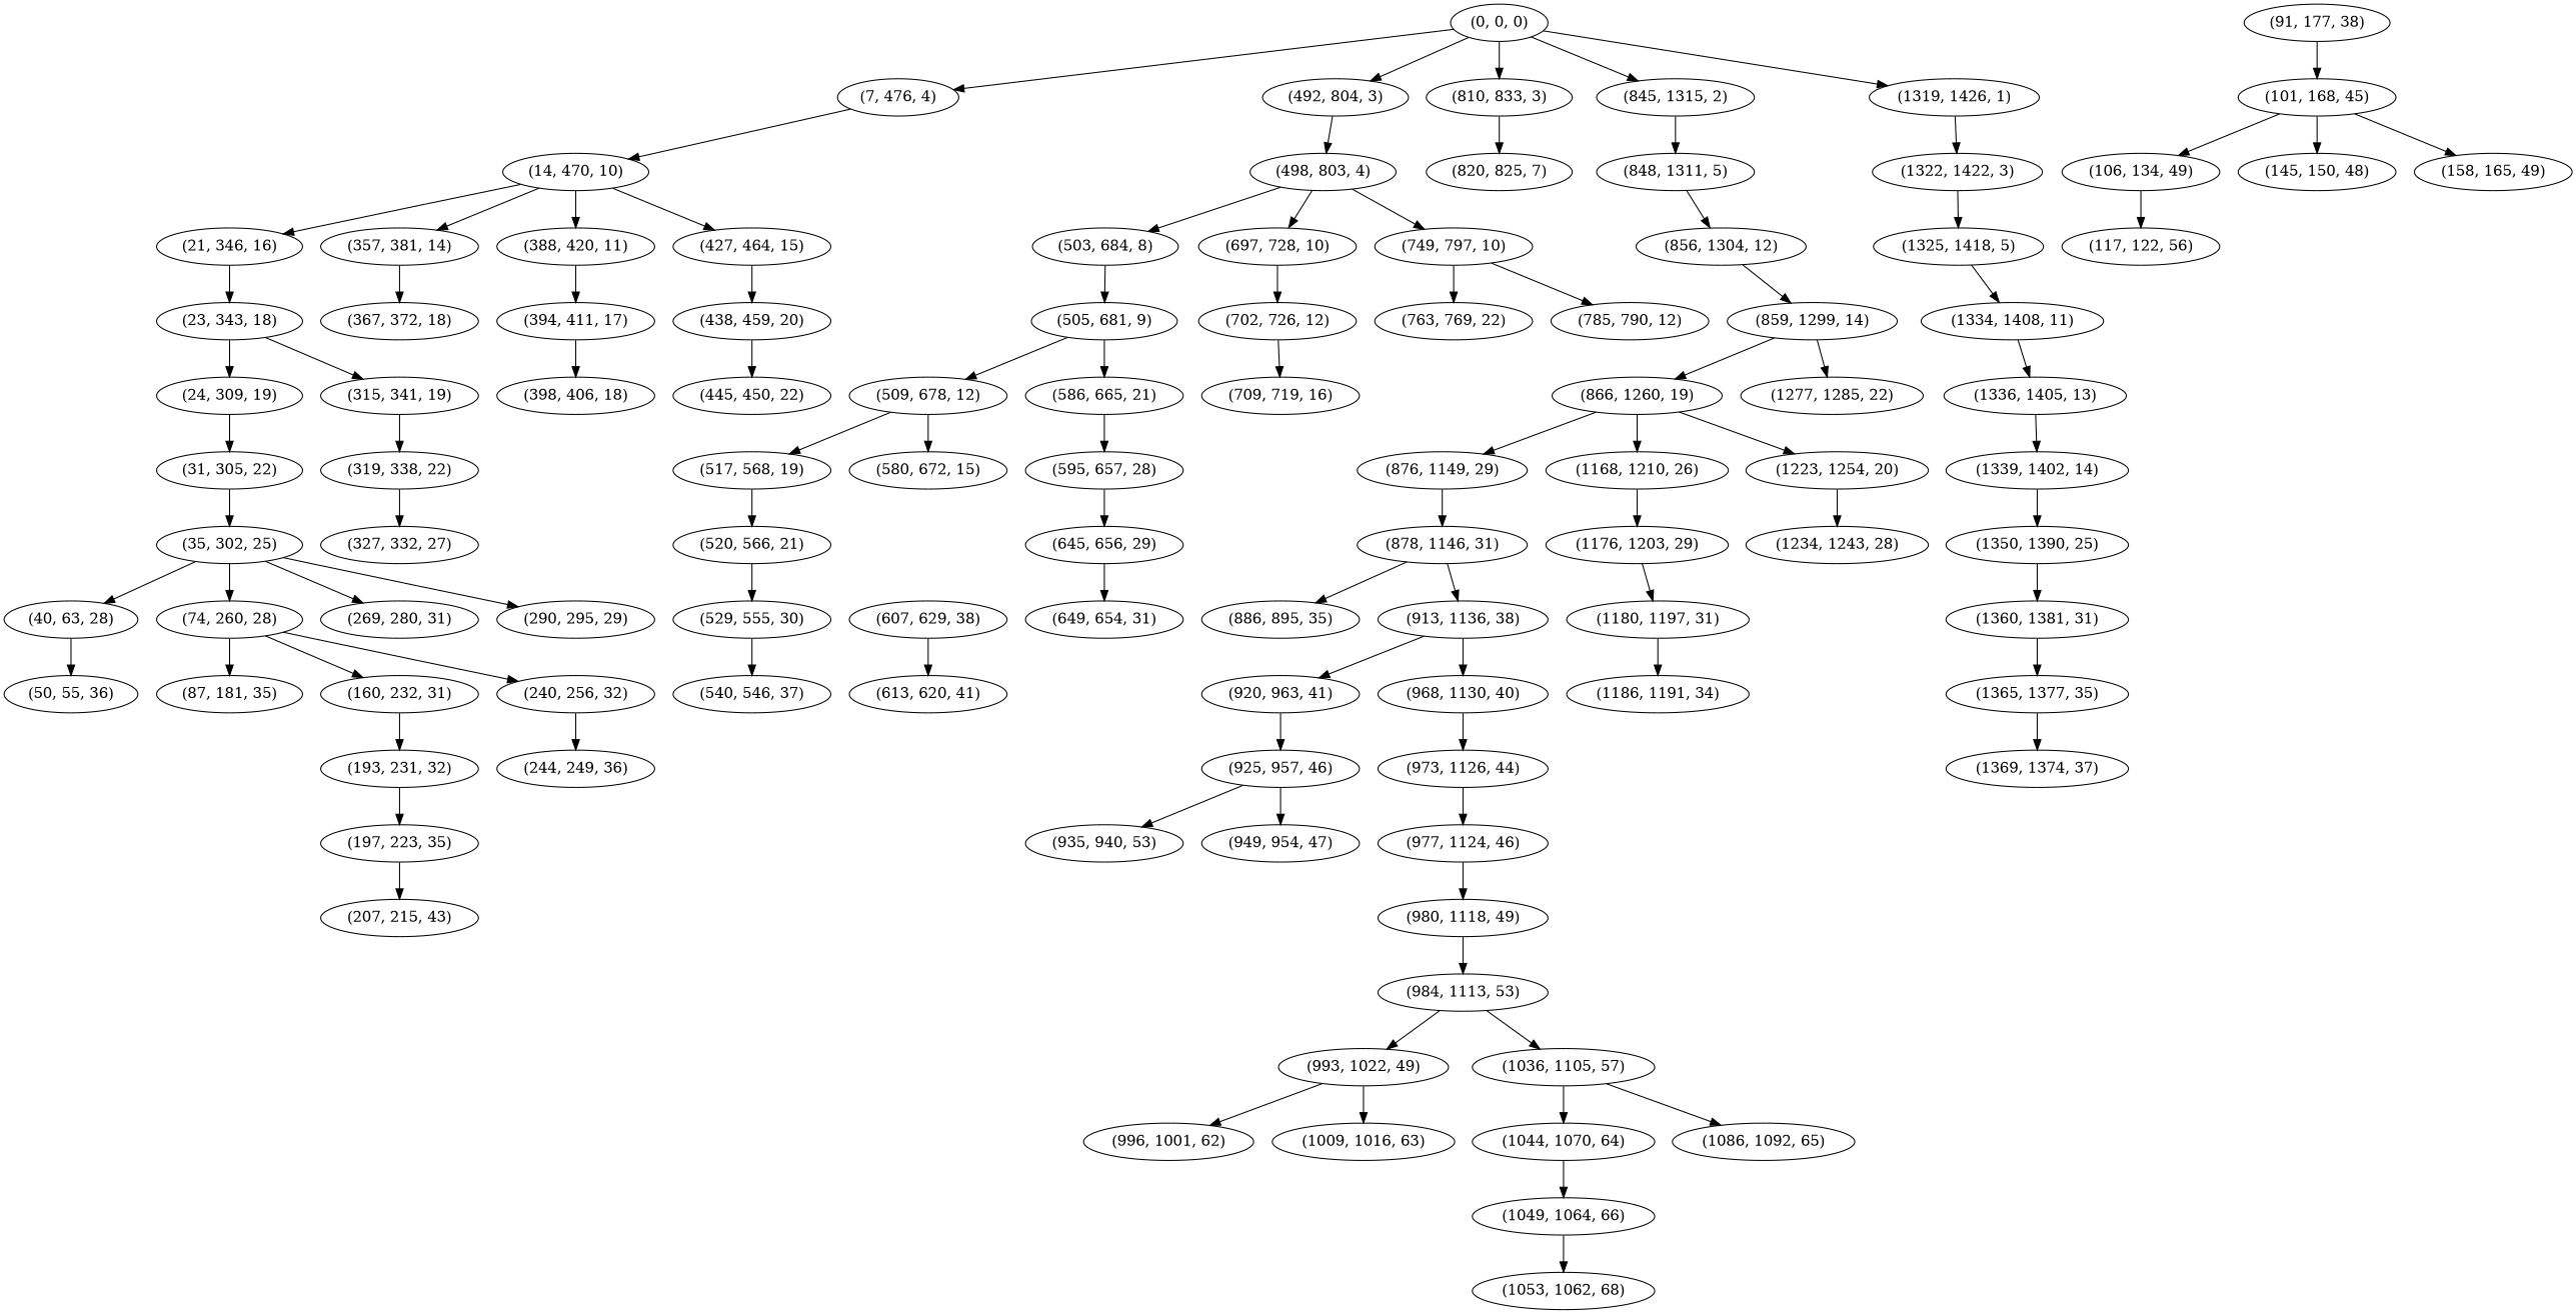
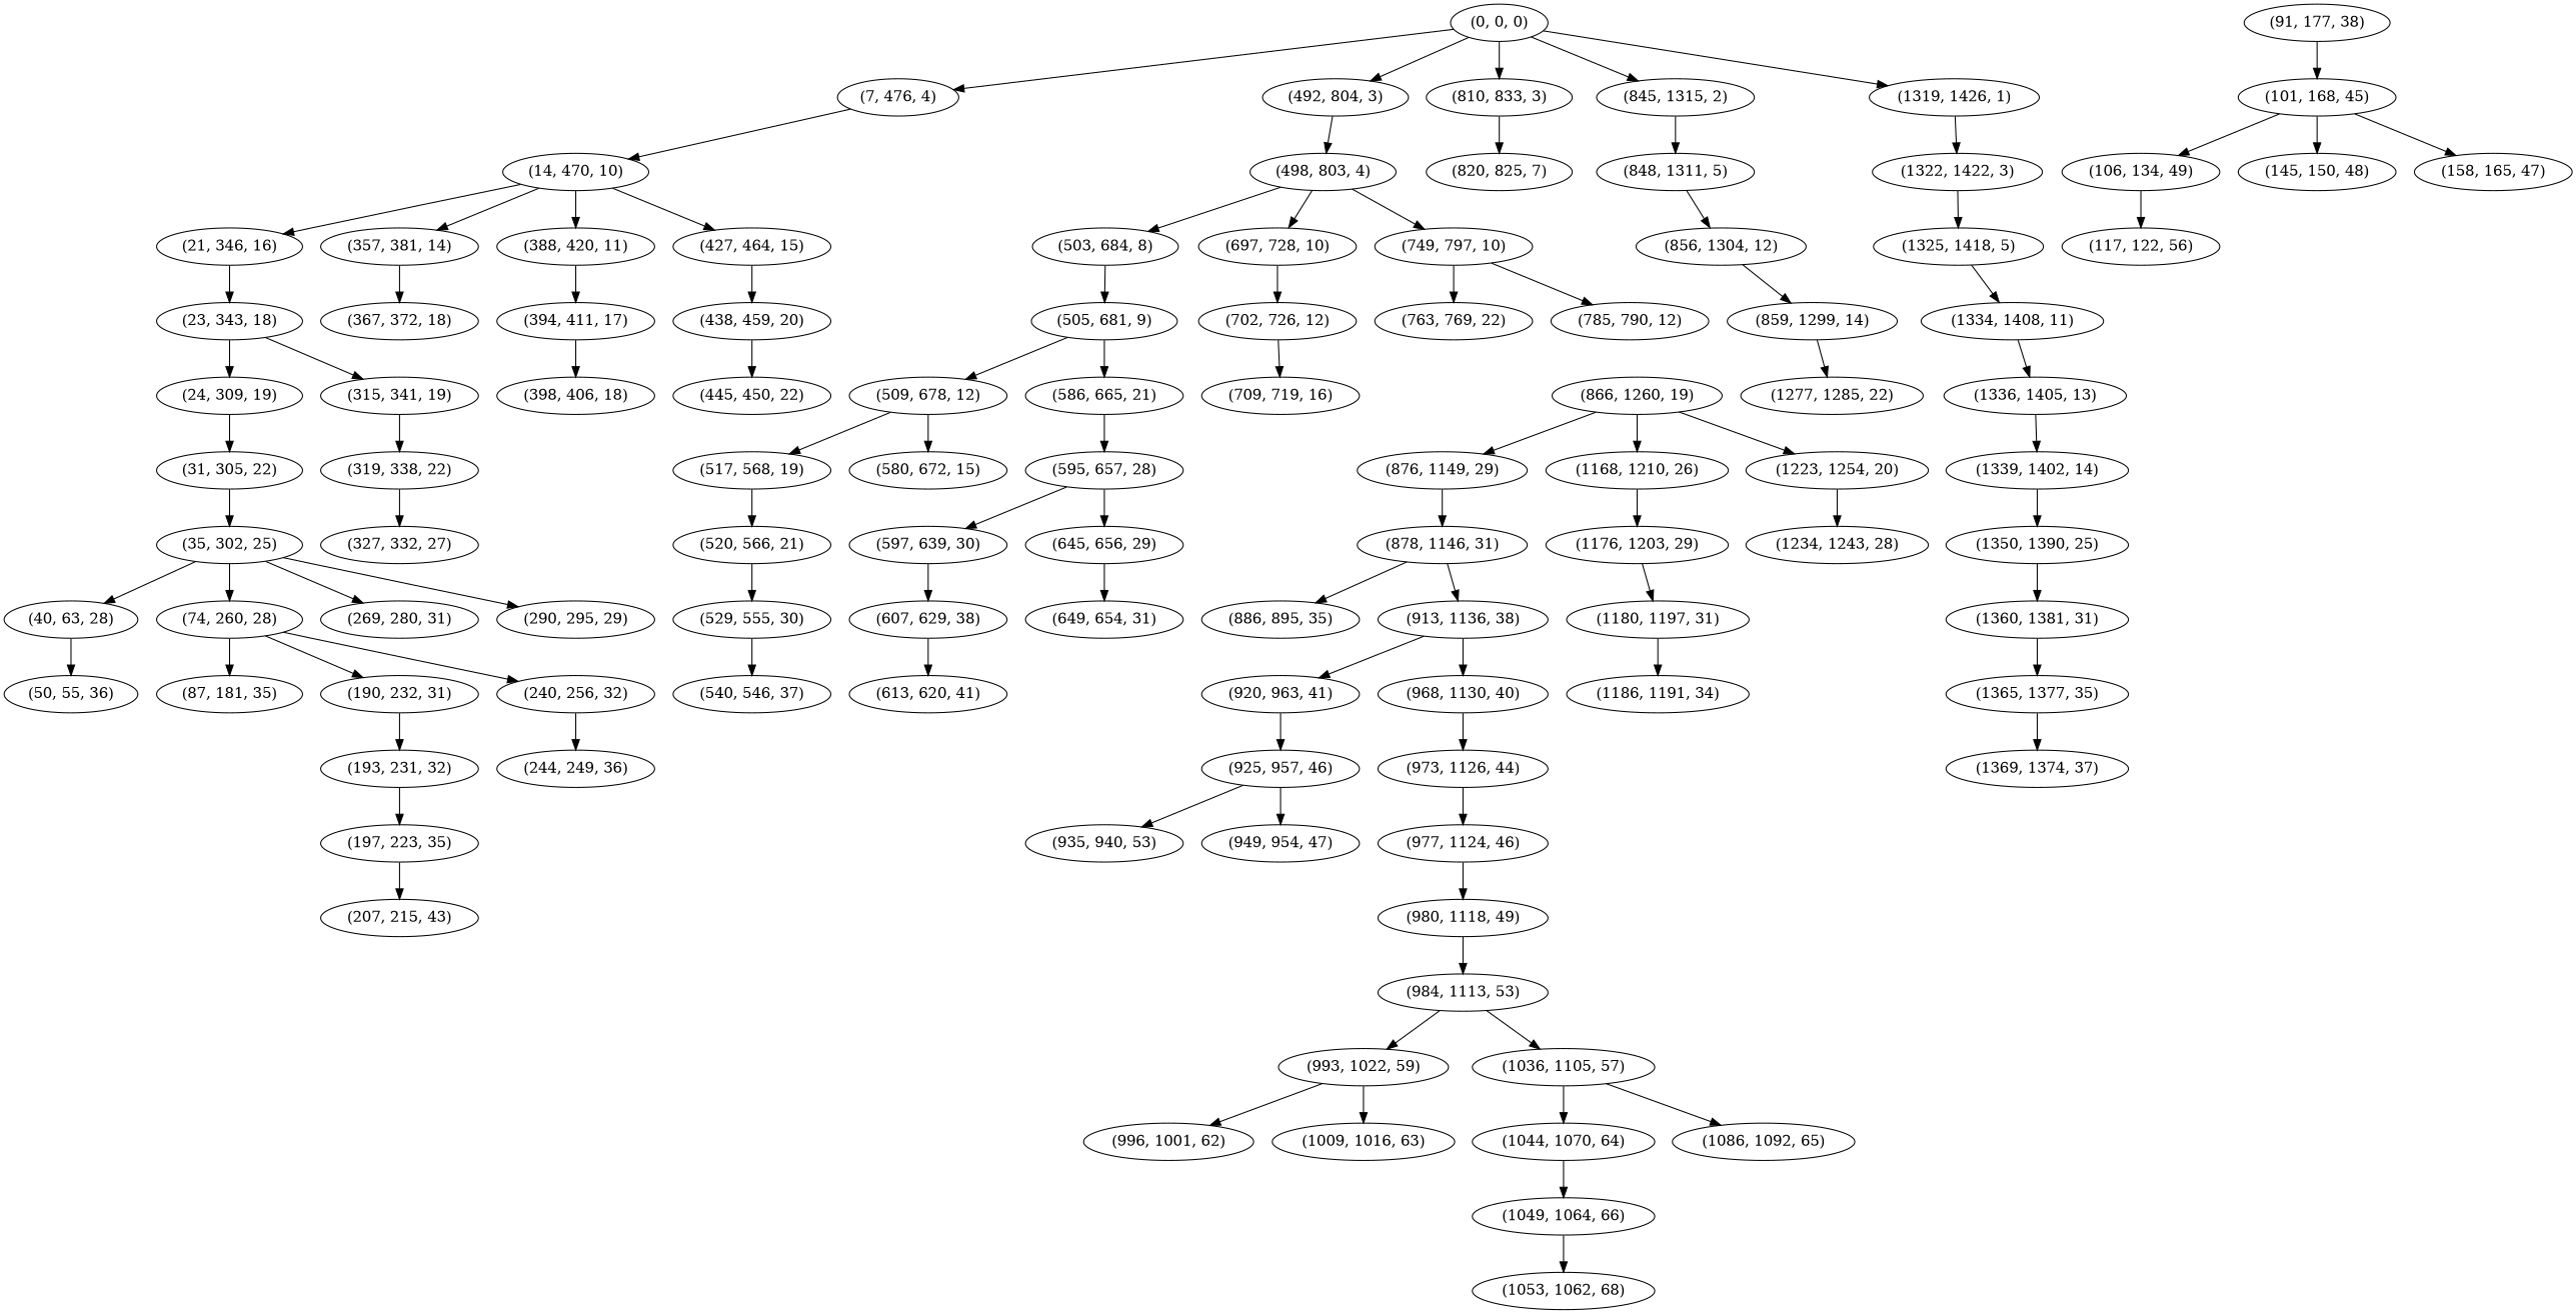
  digraph {
    "(0, 0, 0)"
    "(7, 476, 4)"
    "(492, 804, 3)"
    "(810, 833, 3)"
    "(845, 1315, 2)"
    "(1319, 1426, 1)"
    "(14, 470, 10)"
    "(498, 803, 4)"
    "(820, 825, 7)"
    "(848, 1311, 5)"
    "(1322, 1422, 3)"
    "(21, 346, 16)"
    "(357, 381, 14)"
    "(388, 420, 11)"
    "(427, 464, 15)"
    "(23, 343, 18)"
    "(367, 372, 18)"
    "(394, 411, 17)"
    "(438, 459, 20)"
    "(24, 309, 19)"
    "(315, 341, 19)"
    "(31, 305, 22)"
    "(319, 338, 22)"
    "(35, 302, 25)"
    "(40, 63, 28)"
    "(74, 260, 28)"
    "(269, 280, 31)"
    "(290, 295, 29)"
    "(50, 55, 36)"
    "(87, 181, 35)"
-   "(190, 232, 31)" [label="(160, 232, 31)"]
+   "(190, 232, 31)"
    "(240, 256, 32)"
    "(193, 231, 32)"
    "(244, 249, 36)"
    "(91, 177, 38)"
    "(101, 168, 45)"
    "(106, 134, 49)"
    "(145, 150, 48)"
-   "(158, 165, 47)" [label="(158, 165, 49)"]
+   "(158, 165, 47)"
    "(117, 122, 56)"
    "(197, 223, 35)"
    "(207, 215, 43)"
    "(327, 332, 27)"
    "(398, 406, 18)"
    "(445, 450, 22)"
    "(503, 684, 8)"
    "(697, 728, 10)"
    "(749, 797, 10)"
    "(505, 681, 9)"
    "(702, 726, 12)"
    "(763, 769, 22)"
    "(785, 790, 12)"
    "(509, 678, 12)"
    "(586, 665, 21)"
    "(517, 568, 19)"
    "(580, 672, 15)"
    "(520, 566, 21)"
    "(529, 555, 30)"
    "(540, 546, 37)"
    "(595, 657, 28)"
+   "(597, 639, 30)"
    "(645, 656, 29)"
    "(607, 629, 38)"
    "(649, 654, 31)"
    "(613, 620, 41)"
    "(709, 719, 16)"
    "(856, 1304, 12)"
    "(859, 1299, 14)"
    "(866, 1260, 19)"
    "(1277, 1285, 22)"
    "(876, 1149, 29)"
    "(1168, 1210, 26)"
    "(1223, 1254, 20)"
    "(878, 1146, 31)"
    "(1176, 1203, 29)"
    "(1234, 1243, 28)"
    "(886, 895, 35)"
    "(913, 1136, 38)"
    "(920, 963, 41)"
    "(968, 1130, 40)"
    "(925, 957, 46)"
    "(973, 1126, 44)"
    "(935, 940, 53)"
    "(949, 954, 47)"
    "(977, 1124, 46)"
    "(980, 1118, 49)"
    "(984, 1113, 53)"
-   "(993, 1022, 59)" [label="(993, 1022, 49)"]
+   "(993, 1022, 59)"
    "(1036, 1105, 57)"
    "(996, 1001, 62)"
    "(1009, 1016, 63)"
    "(1044, 1070, 64)"
    "(1086, 1092, 65)"
    "(1049, 1064, 66)"
    "(1053, 1062, 68)"
    "(1180, 1197, 31)"
    "(1186, 1191, 34)"
    "(1325, 1418, 5)"
    "(1334, 1408, 11)"
    "(1336, 1405, 13)"
    "(1339, 1402, 14)"
    "(1350, 1390, 25)"
    "(1360, 1381, 31)"
    "(1365, 1377, 35)"
    "(1369, 1374, 37)"
    "(0, 0, 0)" -> "(7, 476, 4)"
    "(0, 0, 0)" -> "(492, 804, 3)"
    "(0, 0, 0)" -> "(810, 833, 3)"
    "(0, 0, 0)" -> "(845, 1315, 2)"
    "(0, 0, 0)" -> "(1319, 1426, 1)"
    "(7, 476, 4)" -> "(14, 470, 10)"
    "(492, 804, 3)" -> "(498, 803, 4)"
    "(810, 833, 3)" -> "(820, 825, 7)"
    "(845, 1315, 2)" -> "(848, 1311, 5)"
    "(1319, 1426, 1)" -> "(1322, 1422, 3)"
    "(14, 470, 10)" -> "(21, 346, 16)"
    "(14, 470, 10)" -> "(357, 381, 14)"
    "(14, 470, 10)" -> "(388, 420, 11)"
    "(14, 470, 10)" -> "(427, 464, 15)"
    "(498, 803, 4)" -> "(503, 684, 8)"
    "(498, 803, 4)" -> "(697, 728, 10)"
    "(498, 803, 4)" -> "(749, 797, 10)"
    "(848, 1311, 5)" -> "(856, 1304, 12)"
    "(1322, 1422, 3)" -> "(1325, 1418, 5)"
    "(21, 346, 16)" -> "(23, 343, 18)"
    "(357, 381, 14)" -> "(367, 372, 18)"
    "(388, 420, 11)" -> "(394, 411, 17)"
    "(427, 464, 15)" -> "(438, 459, 20)"
    "(23, 343, 18)" -> "(24, 309, 19)"
    "(23, 343, 18)" -> "(315, 341, 19)"
    "(394, 411, 17)" -> "(398, 406, 18)"
    "(438, 459, 20)" -> "(445, 450, 22)"
    "(24, 309, 19)" -> "(31, 305, 22)"
    "(315, 341, 19)" -> "(319, 338, 22)"
    "(31, 305, 22)" -> "(35, 302, 25)"
    "(319, 338, 22)" -> "(327, 332, 27)"
    "(35, 302, 25)" -> "(40, 63, 28)"
    "(35, 302, 25)" -> "(74, 260, 28)"
    "(35, 302, 25)" -> "(269, 280, 31)"
    "(35, 302, 25)" -> "(290, 295, 29)"
    "(40, 63, 28)" -> "(50, 55, 36)"
    "(74, 260, 28)" -> "(87, 181, 35)"
    "(74, 260, 28)" -> "(190, 232, 31)"
    "(74, 260, 28)" -> "(240, 256, 32)"
    "(190, 232, 31)" -> "(193, 231, 32)"
    "(240, 256, 32)" -> "(244, 249, 36)"
    "(193, 231, 32)" -> "(197, 223, 35)"
    "(91, 177, 38)" -> "(101, 168, 45)"
    "(101, 168, 45)" -> "(106, 134, 49)"
    "(101, 168, 45)" -> "(145, 150, 48)"
    "(101, 168, 45)" -> "(158, 165, 47)"
    "(106, 134, 49)" -> "(117, 122, 56)"
    "(197, 223, 35)" -> "(207, 215, 43)"
    "(503, 684, 8)" -> "(505, 681, 9)"
    "(697, 728, 10)" -> "(702, 726, 12)"
    "(749, 797, 10)" -> "(763, 769, 22)"
    "(749, 797, 10)" -> "(785, 790, 12)"
    "(505, 681, 9)" -> "(509, 678, 12)"
    "(505, 681, 9)" -> "(586, 665, 21)"
    "(702, 726, 12)" -> "(709, 719, 16)"
    "(509, 678, 12)" -> "(517, 568, 19)"
    "(509, 678, 12)" -> "(580, 672, 15)"
    "(586, 665, 21)" -> "(595, 657, 28)"
    "(517, 568, 19)" -> "(520, 566, 21)"
    "(520, 566, 21)" -> "(529, 555, 30)"
    "(529, 555, 30)" -> "(540, 546, 37)"
+   "(595, 657, 28)" -> "(597, 639, 30)"
    "(595, 657, 28)" -> "(645, 656, 29)"
+   "(597, 639, 30)" -> "(607, 629, 38)"
    "(645, 656, 29)" -> "(649, 654, 31)"
    "(607, 629, 38)" -> "(613, 620, 41)"
    "(856, 1304, 12)" -> "(859, 1299, 14)"
-   "(859, 1299, 14)" -> "(866, 1260, 19)"
    "(859, 1299, 14)" -> "(1277, 1285, 22)"
    "(866, 1260, 19)" -> "(876, 1149, 29)"
    "(866, 1260, 19)" -> "(1168, 1210, 26)"
    "(866, 1260, 19)" -> "(1223, 1254, 20)"
    "(876, 1149, 29)" -> "(878, 1146, 31)"
    "(1168, 1210, 26)" -> "(1176, 1203, 29)"
    "(1223, 1254, 20)" -> "(1234, 1243, 28)"
    "(878, 1146, 31)" -> "(886, 895, 35)"
    "(878, 1146, 31)" -> "(913, 1136, 38)"
    "(1176, 1203, 29)" -> "(1180, 1197, 31)"
    "(913, 1136, 38)" -> "(920, 963, 41)"
    "(913, 1136, 38)" -> "(968, 1130, 40)"
    "(920, 963, 41)" -> "(925, 957, 46)"
    "(968, 1130, 40)" -> "(973, 1126, 44)"
    "(925, 957, 46)" -> "(935, 940, 53)"
    "(925, 957, 46)" -> "(949, 954, 47)"
    "(973, 1126, 44)" -> "(977, 1124, 46)"
    "(977, 1124, 46)" -> "(980, 1118, 49)"
    "(980, 1118, 49)" -> "(984, 1113, 53)"
    "(984, 1113, 53)" -> "(993, 1022, 59)"
    "(984, 1113, 53)" -> "(1036, 1105, 57)"
    "(993, 1022, 59)" -> "(996, 1001, 62)"
    "(993, 1022, 59)" -> "(1009, 1016, 63)"
    "(1036, 1105, 57)" -> "(1044, 1070, 64)"
    "(1036, 1105, 57)" -> "(1086, 1092, 65)"
    "(1044, 1070, 64)" -> "(1049, 1064, 66)"
    "(1049, 1064, 66)" -> "(1053, 1062, 68)"
    "(1180, 1197, 31)" -> "(1186, 1191, 34)"
    "(1325, 1418, 5)" -> "(1334, 1408, 11)"
    "(1334, 1408, 11)" -> "(1336, 1405, 13)"
    "(1336, 1405, 13)" -> "(1339, 1402, 14)"
    "(1339, 1402, 14)" -> "(1350, 1390, 25)"
    "(1350, 1390, 25)" -> "(1360, 1381, 31)"
    "(1360, 1381, 31)" -> "(1365, 1377, 35)"
    "(1365, 1377, 35)" -> "(1369, 1374, 37)"
  }
